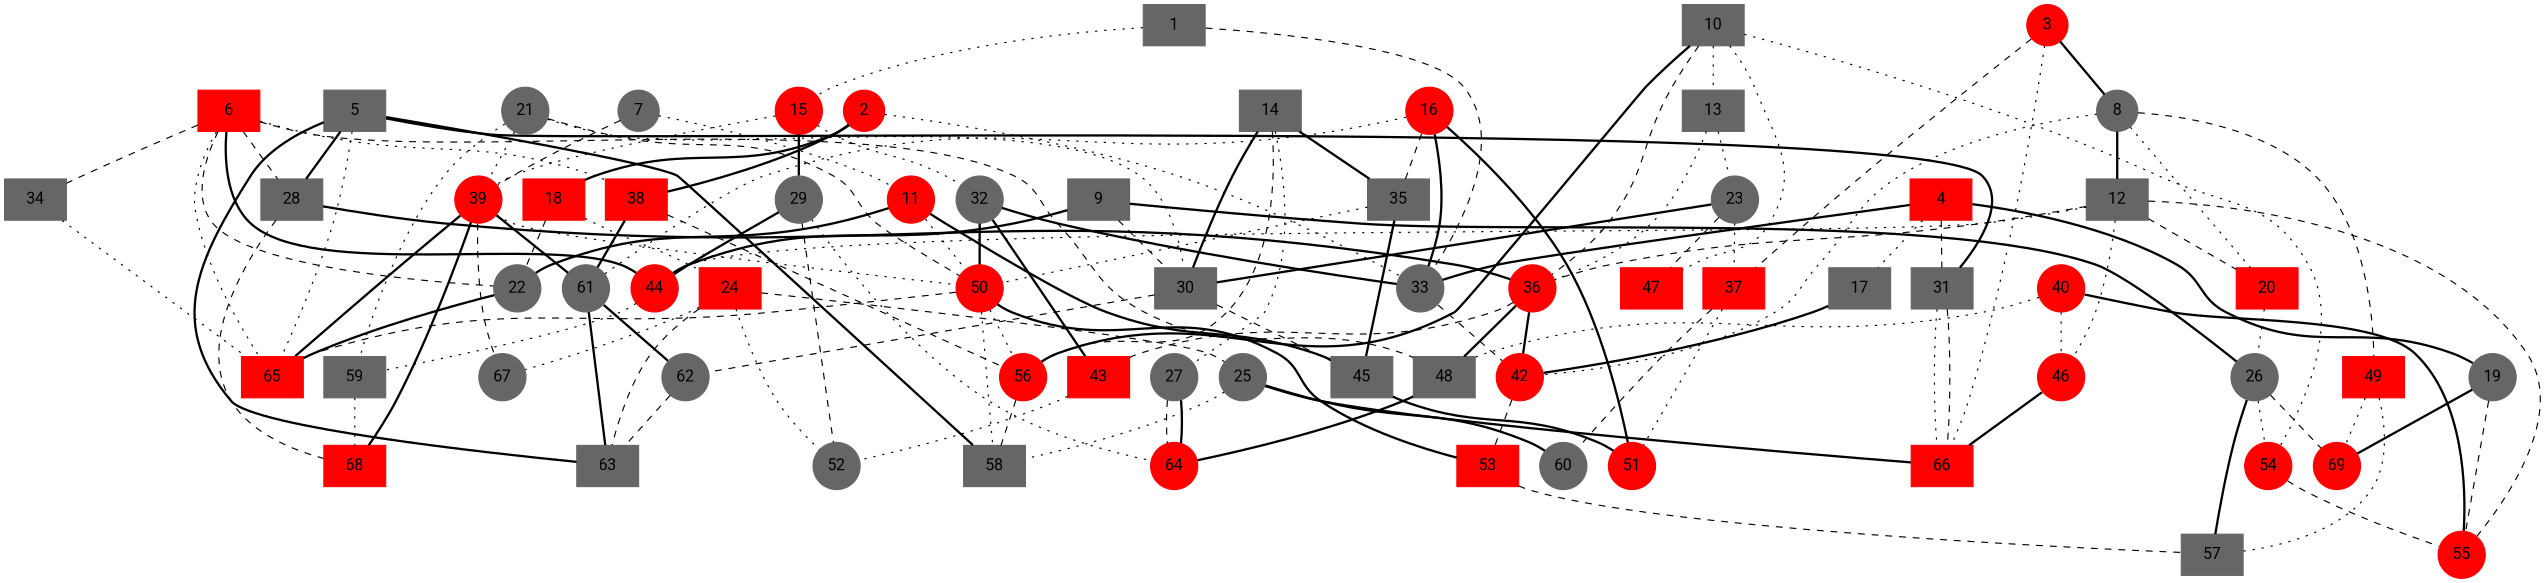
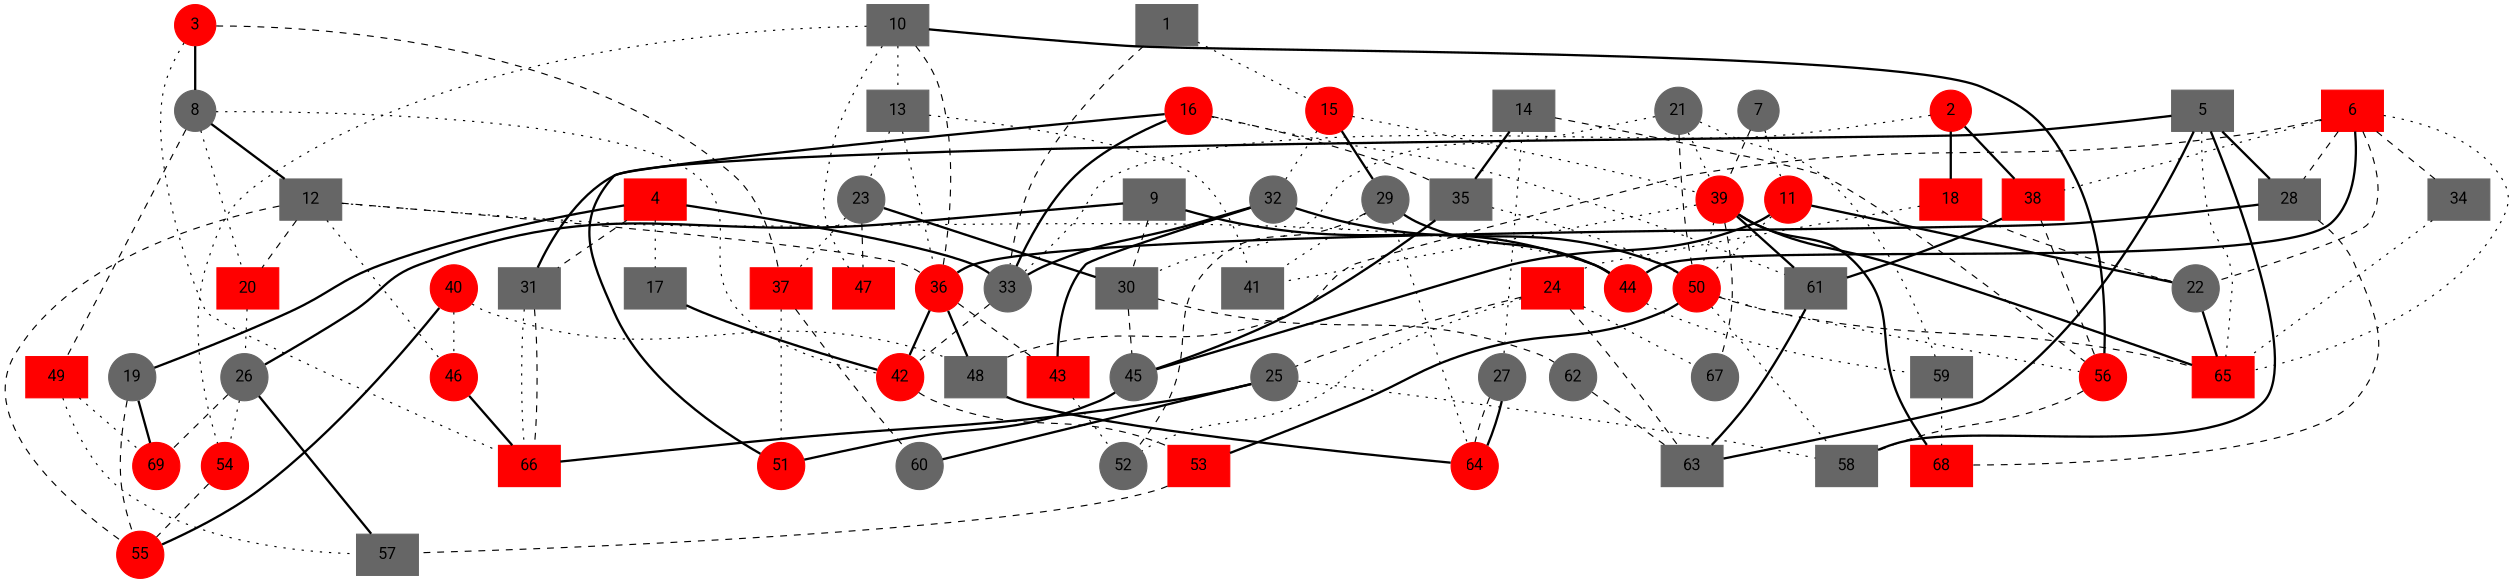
  graph {
    fontname=Roboto
    node [color=gray40 fontname=Roboto shape=circle style=filled]
    edge [fontname=Roboto style=dotted]
    15 [color=red]
    1 [shape=box]
    33
    39 [color=red]
    29
    32
    42 [color=red]
    2 [color=red]
    18 [color=red shape=box]
    38 [color=red shape=box]
    22
    24 [color=red shape=box]
    56 [color=red]
-   61
+   61 [shape=box]
    3 [color=red]
    8
    37 [color=red shape=box]
    66 [color=red shape=box]
    12 [shape=box]
    20 [color=red shape=box]
    49 [color=red shape=box]
    51 [color=red]
    60
    4 [color=red shape=box]
    17 [shape=box]
    19
    31 [shape=box]
    55 [color=red]
    69 [color=red]
    5 [shape=box]
    28 [shape=box]
    58 [shape=box]
    63 [shape=box]
    65 [color=red shape=box]
    36 [color=red]
    68 [color=red shape=box]
    6 [color=red shape=box]
    34 [shape=box]
    44 [color=red]
    48 [shape=box]
    59 [shape=box]
    64 [color=red]
    7
    11 [color=red]
-   45 [shape=box]
+   45
    50 [color=red]
+   41 [shape=box]
    67
    46 [color=red]
    26
    53 [color=red shape=box]
    57 [shape=box]
    9 [shape=box]
    30 [shape=box]
    54 [color=red]
    62
    10 [shape=box]
    13 [shape=box]
    47 [color=red shape=box]
    23
    43 [color=red shape=box]
    14 [shape=box]
    27
    35 [shape=box]
    52
    16 [color=red]
    25
    21
    40 [color=red]
    15 -- 39
    15 -- 29 [style=bold]
    15 -- 32
    1 -- 15
    1 -- 33 [style=dashed]
    33 -- 42 [style=dashed]
    39 -- 61 [style=bold]
    39 -- 65 [style=bold]
    39 -- 68 [style=bold]
    39 -- 50
+   39 -- 41
    39 -- 67 [style=dashed]
    29 -- 44 [style=bold]
    29 -- 64
+   29 -- 41
    29 -- 52 [style=dashed]
    32 -- 33 [style=bold]
    32 -- 50 [style=bold]
    32 -- 43 [style=bold]
    42 -- 53 [style=dashed]
    2 -- 33
    2 -- 18 [style=bold]
    2 -- 38 [style=bold]
    18 -- 22 [style=dashed]
    18 -- 24
    38 -- 56 [style=dashed]
    38 -- 61 [style=bold]
    22 -- 65 [style=bold]
    24 -- 63 [style=dashed]
    24 -- 67
    24 -- 52
    24 -- 25 [style=dashed]
    56 -- 58 [style=dashed]
    61 -- 63 [style=bold]
-   61 -- 62 [style=bold]
    3 -- 8 [style=bold]
    3 -- 37 [style=dashed]
    3 -- 66
    8 -- 42
    8 -- 12 [style=bold]
    8 -- 20
    8 -- 49 [style=dashed]
    37 -- 51
    37 -- 60 [style=dashed]
    12 -- 20 [style=dashed]
    12 -- 55 [style=dashed]
    12 -- 36 [style=dashed]
    12 -- 44
    12 -- 46
    20 -- 26
    49 -- 69
    49 -- 57
    4 -- 33 [style=bold]
    4 -- 17
    4 -- 19 [style=bold]
    4 -- 31 [style=dashed]
    17 -- 42 [style=bold]
    19 -- 55 [style=dashed]
    19 -- 69 [style=bold]
    31 -- 66
    31 -- 66 [style=dashed]
    5 -- 31 [style=bold]
    5 -- 28 [style=bold]
    5 -- 58 [style=bold]
    5 -- 63 [style=bold]
    5 -- 65
    28 -- 36 [style=bold]
    28 -- 68 [style=dashed]
    36 -- 42 [style=bold]
    36 -- 48 [style=bold]
    36 -- 43 [style=dashed]
    6 -- 38
    6 -- 22 [style=dashed]
    6 -- 28 [style=dashed]
    6 -- 65
    6 -- 34 [style=dashed]
    6 -- 44 [style=bold]
    6 -- 48 [style=dashed]
    34 -- 65
    44 -- 59
    48 -- 64 [style=bold]
    59 -- 68
    7 -- 39 [style=dashed]
    7 -- 11
    11 -- 22 [style=bold]
    11 -- 45 [style=bold]
    11 -- 50
    45 -- 51 [style=bold]
    50 -- 56
    50 -- 58
    50 -- 65 [style=dashed]
    50 -- 53 [style=bold]
    46 -- 66 [style=bold]
    26 -- 69 [style=dashed]
    26 -- 57 [style=bold]
    26 -- 54
    53 -- 57 [style=dashed]
    9 -- 44 [style=bold]
    9 -- 26 [style=bold]
    9 -- 30 [style=dashed]
    30 -- 45 [style=dashed]
    30 -- 62 [style=dashed]
    54 -- 55 [style=dashed]
    62 -- 63 [style=dashed]
    10 -- 56 [style=bold]
    10 -- 36 [style=dashed]
    10 -- 54
    10 -- 13
    10 -- 47
    13 -- 36
+   13 -- 41
    13 -- 23
    23 -- 37
    23 -- 30 [style=bold]
    23 -- 47 [style=dashed]
    43 -- 52
    14 -- 56 [style=dashed]
-   14 -- 30 [style=bold]
    14 -- 27
    14 -- 35 [style=bold]
    27 -- 64 [style=dashed]
    27 -- 64 [style=bold]
    35 -- 45 [style=bold]
    35 -- 50
    16 -- 33 [style=bold]
    16 -- 61
    16 -- 51 [style=bold]
    16 -- 35 [style=dashed]
    25 -- 66 [style=bold]
    25 -- 60 [style=bold]
    25 -- 58
    21 -- 39
    21 -- 59
    21 -- 50 [style=dashed]
    21 -- 30
    40 -- 55 [style=bold]
    40 -- 48
    40 -- 46
  }
